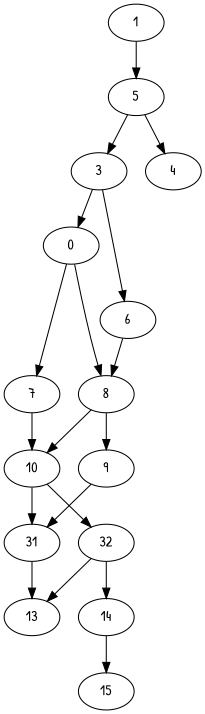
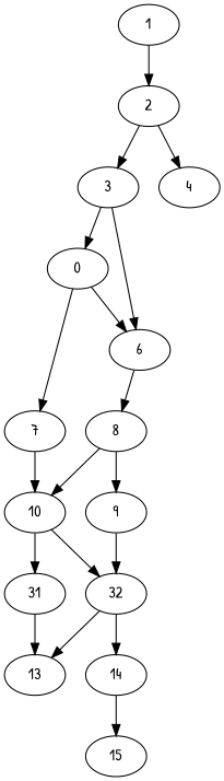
  digraph {
    fontname="Patrick Hand"
    node [alpha=0.19 fontname="Patrick Hand"]
    edge [fontname="Patrick Hand"]
    1 [alpha=0.20 expect_size=34919424]
-   2 [alpha=0.14 expect_size=39322624 label=5]
+   2 [alpha=0.14 expect_size=39322624]
    3 [alpha=0.16 expect_size=24616960]
    4 [alpha=0.18 expect_size=38611968]
    n5 [alpha=0.08 expect_size=25096192 label=0]
    6 [expect_size=8379392]
    7 [alpha=0.13 expect_size=7057408]
    8 [alpha=0.02 expect_size=18732032]
    10 [alpha=0.15 expect_size=39002112]
    9 [expect_size=50173952]
    n11 [alpha=0.11 expect_size=35622912 label=31]
    n12 [alpha=0.04 expect_size=35415040 label=32]
    13 [alpha=0.11 expect_size=20288512]
    14 [alpha=0.07 expect_size=11301888]
    15 [alpha=0.10 expect_size=5865472]
    1 -> 2
    2 -> 3
    2 -> 4
    3 -> n5
    3 -> 6
    n5 -> 7
-   n5 -> 8
+   n5 -> 6
    6 -> 8
    7 -> 10
    8 -> 10
    8 -> 9
    10 -> n11
    10 -> n12
-   9 -> n11
+   9 -> n12
    n11 -> 13
    n12 -> 13
    n12 -> 14
    14 -> 15
  }
